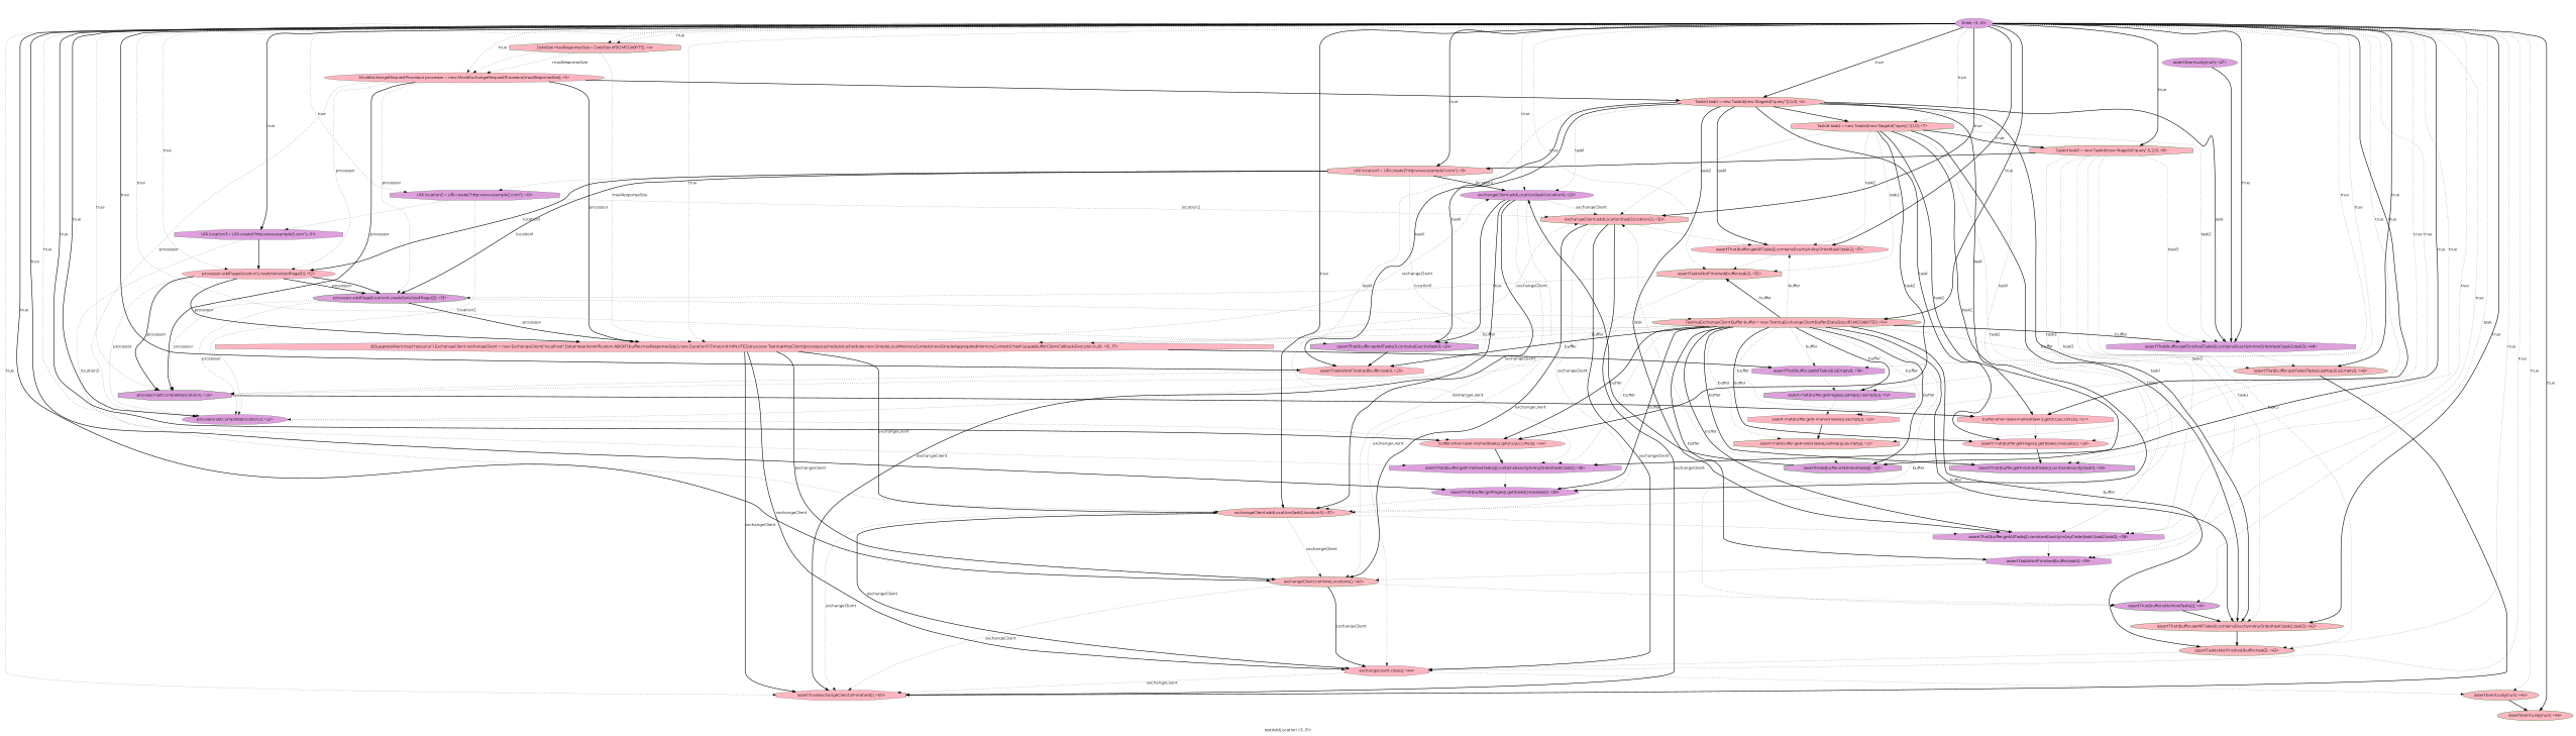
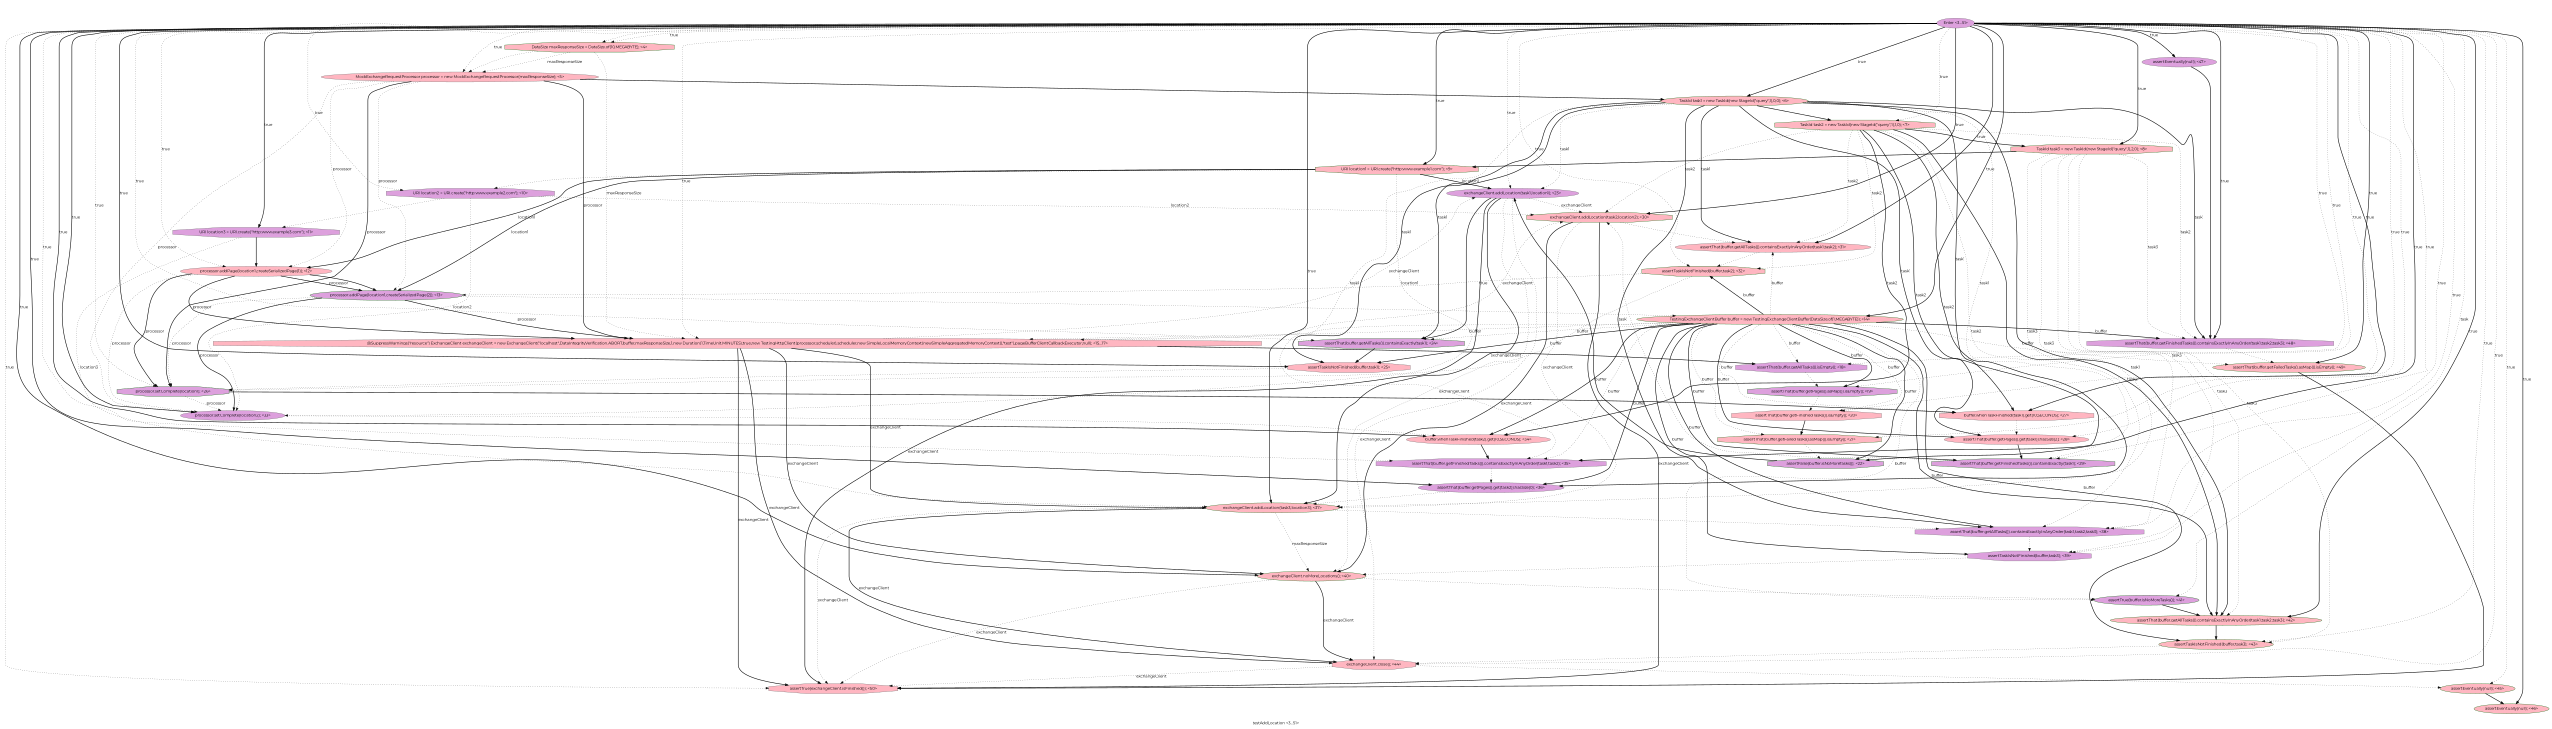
  digraph {
    fontname=Montserrat
    label="testAddLocation <3...51>"
    node [color=gray40 fillcolor=lightpink fontname=Montserrat shape=octagon style=filled]
    edge [fontname=Montserrat style=dotted]
    n1 [fillcolor=plum label="assertThat(buffer.getFinishedTasks()).containsExactlyInAnyOrder(task1,task2,task3); <48>"]
    n2 [color=darkgreen label="assertThat(buffer.getFailedTasks().asMap()).isEmpty(); <49>" shape=ellipse]
    n3 [label="assertTrue(exchangeClient.isFinished()); <50>"]
    n4 [color=darkgreen label="URI location1 = URI.create(\"http:www.example1.com\"); <9>"]
    n5 [fillcolor=plum label="URI location2 = URI.create(\"http:www.example2.com\"); <10>"]
    n6 [color=darkgreen fillcolor=plum label="processor.setComplete(location1); <26>"]
    n7 [color=darkgreen fillcolor=plum label="processor.addPage(location1,createSerializedPage(2)); <13>" shape=ellipse]
    n8 [label="processor.addPage(location1,createSerializedPage(1)); <12>" shape=ellipse]
    n9 [fillcolor=plum label="exchangeClient.addLocation(task1,location1); <23>" shape=ellipse]
    n10 [color=darkgreen label="exchangeClient.addLocation(task2,location2); <30>"]
    n11 [fillcolor=plum label="processor.setComplete(location2); <33>" shape=ellipse]
    n12 [fillcolor=plum label="URI location3 = URI.create(\"http:www.example3.com\"); <11>"]
    n13 [label="buffer.whenTaskFinished(task1).get(10,SECONDS); <27>"]
    n14 [label="@SuppressWarnings(\"resource\") ExchangeClient exchangeClient = new ExchangeClient(\"localhost\",DataIntegrityVerification.ABORT,buffer,maxResponseSize,1,new Duration(1,TimeUnit.MINUTES),true,new TestingHttpClient(processor,scheduler),scheduler,new SimpleLocalMemoryContext(newSimpleAggregatedMemoryContext(),\"test\"),pageBufferClientCallbackExecutor,null); <15...17>"]
    n15 [color=darkgreen label="TestingExchangeClientBuffer buffer = new TestingExchangeClientBuffer(DataSize.of(1,MEGABYTE)); <14>" shape=ellipse]
    n16 [color=darkgreen label="exchangeClient.noMoreLocations(); <40>" shape=ellipse]
    n17 [label="exchangeClient.close(); <44>"]
    n18 [color=darkgreen label="exchangeClient.addLocation(task3,location3); <37>" shape=ellipse]
    n19 [color=darkgreen fillcolor=plum label="assertThat(buffer.getAllTasks()).containsExactly(task1); <24>"]
    n20 [fillcolor=plum label="assertTaskIsNotFinished(buffer,task3); <39>"]
    n21 [color=darkgreen fillcolor=plum label="assertTrue(buffer.isNoMoreTasks()); <41>" shape=ellipse]
    n22 [color=darkgreen label="DataSize maxResponseSize = DataSize.of(10,MEGABYTE); <4>"]
    n23 [label="MockExchangeRequestProcessor processor = new MockExchangeRequestProcessor(maxResponseSize); <5>" shape=ellipse]
    n24 [fillcolor=plum label="assertThat(buffer.getAllTasks()).isEmpty(); <18>"]
    n25 [color=darkgreen label="TaskId task1 = new TaskId(new StageId(\"query\",1),0,0); <6>" shape=ellipse]
    n26 [label="assertThat(buffer.getAllTasks()).containsExactlyInAnyOrder(task1,task2); <31>" shape=ellipse]
    n27 [label="buffer.whenTaskFinished(task2).get(10,SECONDS); <34>" shape=ellipse]
    n28 [label="assertTaskIsNotFinished(buffer,task1); <25>"]
    n29 [label="assertThat(buffer.getPages().get(task1)).hasSize(2); <28>" shape=ellipse]
    n30 [color=darkgreen fillcolor=plum label="assertThat(buffer.getFinishedTasks()).containsExactly(task1); <29>"]
    n31 [color=darkgreen label="assertEventually(null); <45>" shape=ellipse]
    n32 [color=darkgreen fillcolor=plum label="assertThat(buffer.getPages().asMap()).isEmpty(); <19>"]
    n33 [fillcolor=plum label="assertThat(buffer.getAllTasks()).containsExactlyInAnyOrder(task1,task2,task3); <38>"]
    n34 [color=darkgreen label="assertThat(buffer.getAllTasks()).containsExactlyInAnyOrder(task1,task2,task3); <42>" shape=ellipse]
    n35 [label="assertThat(buffer.getFinishedTasks()).isEmpty(); <20>"]
    n36 [color=darkgreen label="assertTaskIsNotFinished(buffer,task3); <43>" shape=ellipse]
    n37 [fillcolor=plum label="assertThat(buffer.getFinishedTasks()).containsExactlyInAnyOrder(task1,task2); <35>"]
    n38 [fillcolor=plum label="assertThat(buffer.getPages().get(task2)).hasSize(0); <36>" shape=ellipse]
    n39 [color=darkgreen label="assertTaskIsNotFinished(buffer,task2); <32>"]
    n40 [color=darkgreen fillcolor=plum label="assertFalse(buffer.isNoMoreTasks()); <22>"]
    n41 [color=darkgreen label="assertThat(buffer.getFailedTasks().asMap()).isEmpty(); <21>"]
    n42 [color=darkgreen label="assertEventually(null); <46>" shape=ellipse]
    n43 [color=darkgreen label="TaskId task2 = new TaskId(new StageId(\"query\",1),1,0); <7>"]
    n44 [fillcolor=plum label="assertEventually(null); <47>" shape=ellipse]
    n45 [fillcolor=plum label="Enter <3...51>" shape=ellipse]
    n46 [color=darkgreen label="TaskId task3 = new TaskId(new StageId(\"query\",1),2,0); <8>"]
    n1 -> n2
    n2 -> n3 [style=bold]
    n4 -> n5
    n4 -> n6 [label=location1]
    n4 -> n7 [label=location1 style=bold]
    n4 -> n8 [label=location1 style=bold]
    n4 -> n9 [label=location1 style=bold]
    n5 -> n10 [label=location2]
    n5 -> n11 [label=location2]
    n5 -> n12
+   n6 -> n11 [label=processor]
    n6 -> n13 [style=bold]
    n7 -> n6 [label=processor]
-   n7 -> n11 [label=processor]
+   n7 -> n11 [label=processor style=bold]
    n7 -> n14 [label=processor style=bold]
    n7 -> n15
    n8 -> n6 [label=processor style=bold]
    n8 -> n7 [label=processor style=bold]
    n8 -> n7 [style=bold]
    n8 -> n11 [label=processor]
    n8 -> n14 [label=processor style=bold]
    n9 -> n3 [label=exchangeClient style=bold]
    n9 -> n10 [label=exchangeClient]
    n9 -> n16 [label=exchangeClient]
    n9 -> n17 [label=exchangeClient]
    n9 -> n18 [label=exchangeClient style=bold]
    n9 -> n19 [style=bold]
    n10 -> n3 [label=exchangeClient style=bold]
    n10 -> n16 [label=exchangeClient style=bold]
-   n10 -> n17 [label=exchangeClient style=bold]
    n10 -> n18 [label=exchangeClient]
    n10 -> n26
    n11 -> n27
    n12 -> n8 [style=bold]
    n12 -> n18 [label=location3]
    n13 -> n29
    n14 -> n3 [label=exchangeClient style=bold]
    n14 -> n9 [label=exchangeClient]
    n14 -> n10 [label=exchangeClient]
    n14 -> n16 [label=exchangeClient style=bold]
    n14 -> n17 [label=exchangeClient style=bold]
    n14 -> n18 [label=exchangeClient style=bold]
    n14 -> n24 [style=bold]
    n15 -> n1 [label=buffer style=bold]
    n15 -> n2 [label=buffer]
    n15 -> n13 [label=buffer]
    n15 -> n14 [label=buffer]
    n15 -> n14
    n15 -> n19 [label=buffer]
    n15 -> n20 [label=buffer style=bold]
    n15 -> n21 [label=buffer]
    n15 -> n24 [label=buffer]
    n15 -> n26 [label=buffer]
    n15 -> n27 [label=buffer style=bold]
    n15 -> n28 [label=buffer style=bold]
    n15 -> n29 [label=buffer style=bold]
    n15 -> n30 [label=buffer style=bold]
    n15 -> n32 [label=buffer style=bold]
    n15 -> n33 [label=buffer style=bold]
    n15 -> n34 [label=buffer style=bold]
    n15 -> n35 [label=buffer]
    n15 -> n36 [label=buffer style=bold]
    n15 -> n37 [label=buffer]
    n15 -> n38 [label=buffer style=bold]
    n15 -> n39 [label=buffer style=bold]
    n15 -> n40 [label=buffer style=bold]
    n15 -> n41 [label=buffer]
    n16 -> n3 [label=exchangeClient]
    n16 -> n17 [label=exchangeClient style=bold]
    n16 -> n21
    n17 -> n3 [label=exchangeClient]
    n17 -> n31
    n18 -> n3 [label=exchangeClient]
-   n18 -> n16 [label=exchangeClient]
+   n18 -> n16 [label=maxResponseSize]
    n18 -> n17 [label=exchangeClient style=bold]
    n18 -> n33
    n19 -> n28 [style=bold]
    n20 -> n16
    n21 -> n34 [style=bold]
    n22 -> n14 [label=maxResponseSize]
    n22 -> n23 [label=maxResponseSize]
    n22 -> n23
    n23 -> n6 [label=processor style=bold]
    n23 -> n7 [label=processor]
    n23 -> n8 [label=processor]
    n23 -> n11 [label=processor]
    n23 -> n14 [label=processor style=bold]
    n23 -> n25 [style=bold]
    n24 -> n32
    n25 -> n1 [label=task1 style=bold]
    n25 -> n9 [label=task1]
    n25 -> n13 [label=task1 style=bold]
    n25 -> n19 [label=task1 style=bold]
    n25 -> n26 [label=task1 style=bold]
    n25 -> n28 [label=task1 style=bold]
    n25 -> n29 [label=task1 style=bold]
    n25 -> n30 [label=task1]
    n25 -> n33 [label=task1 style=bold]
    n25 -> n34 [label=task1 style=bold]
    n25 -> n37 [label=task1]
    n25 -> n43 [style=bold]
    n26 -> n39
    n27 -> n37 [style=bold]
    n28 -> n6
    n29 -> n30 [style=bold]
    n30 -> n10
    n31 -> n42 [style=bold]
    n32 -> n35
    n33 -> n20
    n34 -> n36 [style=bold]
    n35 -> n41 [style=bold]
    n36 -> n17
    n37 -> n38
    n38 -> n18
    n39 -> n7 [label=true]
    n39 -> n11
    n40 -> n9 [style=bold]
    n41 -> n40
    n43 -> n1 [label=task2]
    n43 -> n10 [label=task2]
    n43 -> n26 [label=task2]
    n43 -> n27 [label=task2 style=bold]
    n43 -> n33 [label=task2]
    n43 -> n34 [label=task2 style=bold]
    n43 -> n37 [label=task2 style=bold]
    n43 -> n38 [label=task2 style=bold]
    n43 -> n39 [label=task2]
    n43 -> n46 [style=bold]
    n44 -> n1 [style=bold]
    n45 -> n1 [label=true style=bold]
    n45 -> n2 [label=true style=bold]
    n45 -> n3 [label=true]
    n45 -> n4 [label=true style=bold]
    n45 -> n5 [label=true]
    n45 -> n6 [label=true]
    n45 -> n8 [label=true]
    n45 -> n9 [label=true]
    n45 -> n10 [label=true style=bold]
    n45 -> n11 [label=true style=bold]
    n45 -> n12 [label=true style=bold]
    n45 -> n13 [label=true style=bold]
    n45 -> n14 [label=true]
    n45 -> n15 [label=true style=bold]
    n45 -> n16 [label=true style=bold]
    n45 -> n17 [label=true]
    n45 -> n18 [label=true style=bold]
    n45 -> n19 [label=true]
    n45 -> n20 [label=true]
    n45 -> n21 [label=task]
    n45 -> n22 [label=true]
    n45 -> n22
    n45 -> n23 [label=true]
    n45 -> n24 [label=true]
    n45 -> n25 [label=true style=bold]
    n45 -> n26 [label=true style=bold]
    n45 -> n27 [label=true style=bold]
    n45 -> n28 [label=true style=bold]
    n45 -> n29 [label=true]
    n45 -> n30 [label=true]
    n45 -> n31 [label=true]
    n45 -> n32 [label=true]
    n45 -> n33 [label=true]
    n45 -> n34 [label=true style=bold]
    n45 -> n35 [label=true]
    n45 -> n36 [label=true]
    n45 -> n37 [label=true]
    n45 -> n38 [label=true style=bold]
    n45 -> n39 [label=true]
    n45 -> n40 [label=true style=bold]
    n45 -> n41 [label=true]
    n45 -> n42 [label=true style=bold]
    n45 -> n43 [label=true]
+   n45 -> n44 [label=true style=bold]
    n45 -> n46 [label=true style=bold]
    n46 -> n1 [label=task3]
    n46 -> n4 [style=bold]
    n46 -> n18 [label=task3]
    n46 -> n20 [label=task3]
    n46 -> n33 [label=task3]
    n46 -> n34 [label=task3]
    n46 -> n36 [label=task3]
  }
